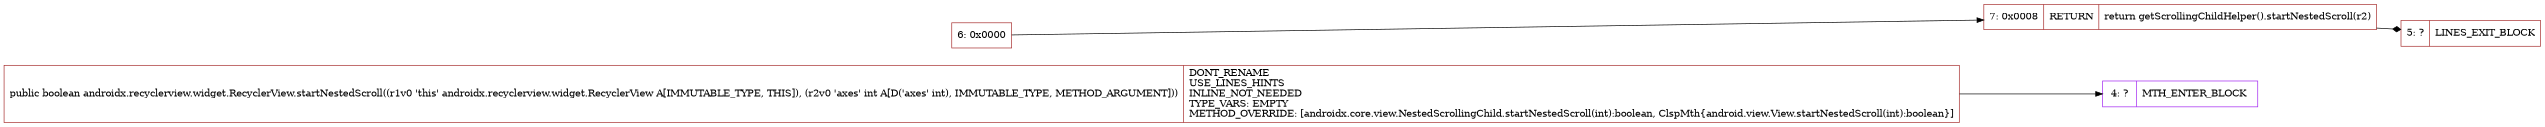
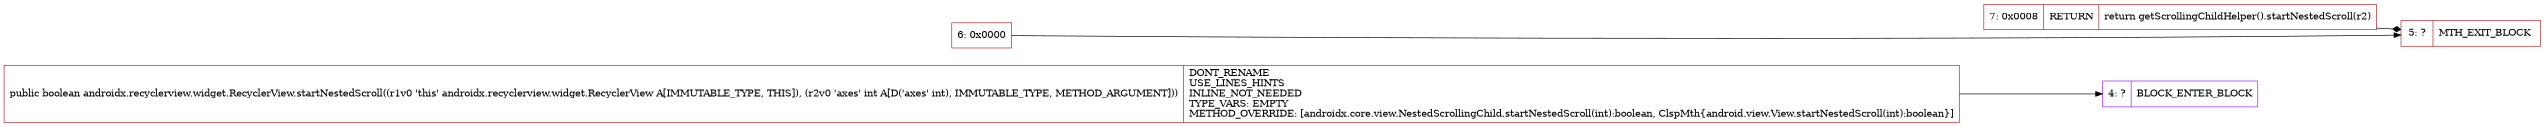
  digraph {
    rankdir=LR
    node [color=brown shape=record]
    edge [arrowhead=normal]
-   n1 [color=purple label="{4\:\ ?|MTH_ENTER_BLOCK\l}"]
+   n1 [color=purple label="{4\:\ ?|BLOCK_ENTER_BLOCK\l}"]
    n2 [label="{6\:\ 0x0000}"]
    n3 [label="{7\:\ 0x0008|RETURN\l|return getScrollingChildHelper().startNestedScroll(r2)\l}"]
-   n4 [label="{5\:\ ?|LINES_EXIT_BLOCK\l}"]
+   n4 [label="{5\:\ ?|MTH_EXIT_BLOCK\l}"]
    n5 [label="{public boolean androidx.recyclerview.widget.RecyclerView.startNestedScroll((r1v0 'this' androidx.recyclerview.widget.RecyclerView A[IMMUTABLE_TYPE, THIS]), (r2v0 'axes' int A[D('axes' int), IMMUTABLE_TYPE, METHOD_ARGUMENT]))  | DONT_RENAME\lUSE_LINES_HINTS\lINLINE_NOT_NEEDED\lTYPE_VARS: EMPTY\lMETHOD_OVERRIDE: [androidx.core.view.NestedScrollingChild.startNestedScroll(int):boolean, ClspMth\{android.view.View.startNestedScroll(int):boolean\}]\l}"]
-   n2 -> n3
+   n2 -> n4
    n3 -> n4 [arrowhead=diamond]
    n5 -> n1
  }
